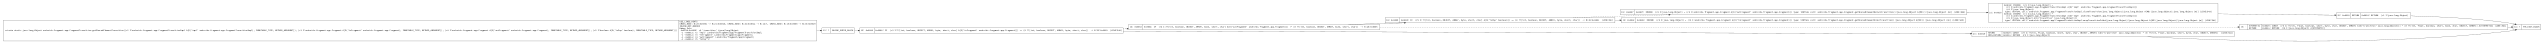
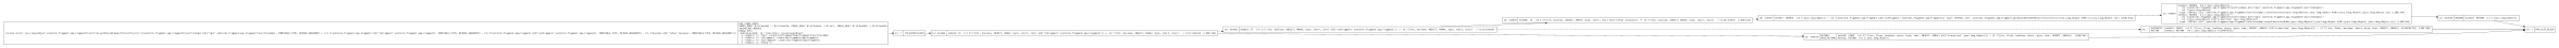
  digraph {
    fontname="Source Code Pro"
    rankdir=LR
    node [fontname="Source Code Pro" shape=record]
    edge [fontname="Source Code Pro"]
-   n1 [label="{13\:\ ?|INLINE_ENTER_BLOCK\l}"]
+   n1 [label="{13\:\ ?|MTH_ENTER_BLOCK\l}"]
    n2 [label="{15\:\ 0x0000|0x0000: IF  (r3 I:??[int, boolean, OBJECT, ARRAY, byte, short, char] A[D('inFragment' androidx.fragment.app.Fragment)]) == (0 ??[int, boolean, OBJECT, ARRAY, byte, short, char])  \-\> B:23:0x0019  (LINE:540)\l}"]
    n3 [label="{16\:\ 0x0002|0x0002: IF  (r4 I:??[int, boolean, OBJECT, ARRAY, byte, short, char] A[D('outFragment' androidx.fragment.app.Fragment)]) != (0 ??[int, boolean, OBJECT, ARRAY, byte, short, char])  \-\> B:18:0x0005 \l}"]
    n4 [label="{23\:\ 0x0019|RETURN\lORIG_RETURN\l|0x0019: CONST  (r0 I:??[int, float, boolean, short, byte, char, OBJECT, ARRAY] A[D('transition' java.lang.Object)]) = (0 ??[int, float, boolean, short, byte, char, OBJECT, ARRAY])  (LINE:541)\l0x001a: RETURN  (r0 I:java.lang.Object) \l}"]
    n5 [label="{18\:\ 0x0005|0x0005: IF  (r5 I:??[int, boolean, OBJECT, ARRAY, byte, short, char] A[D('isPop' boolean)]) == (0 ??[int, boolean, OBJECT, ARRAY, byte, short, char])  \-\> B:20:0x000c  (LINE:543)\l}"]
    n6 [label="{25\:\ ?|SYNTHETIC\lRETURN\l|0x0019: CONST  (r0 I:??[int, float, boolean, short, byte, char, OBJECT, ARRAY] A[D('transition' java.lang.Object)]) = (0 ??[int, float, boolean, short, byte, char, OBJECT, ARRAY]) A[SYNTHETIC] (LINE:541)\l0x001a: RETURN  (r0 I:java.lang.Object) A[SYNTHETIC]\l}"]
    n7 [label="{14\:\ ?|MTH_EXIT_BLOCK\l}"]
    n8 [label="{19\:\ 0x0007|0x0007: INVOKE  (r0 I:java.lang.Object) = (r4 I:androidx.fragment.app.Fragment A[D('outFragment' androidx.fragment.app.Fragment)]) type: VIRTUAL call: androidx.fragment.app.Fragment.getSharedElementReturnTransition():java.lang.Object A[MD:():java.lang.Object (m)] (LINE:544)\l}"]
-   n9 [label="{20\:\ 0x000c|0x000c: INVOKE  (r0 I:java.lang.Object) = (r3 I:androidx.fragment.app.Fragment A[D('inFragment' androidx.fragment.app.Fragment)]) type: VIRTUAL call: androidx.fragment.app.Fragment.getSharedElementEnterTransition():java.lang.Object A[MD:():java.lang.Object (m)] (LINE:545)\l}"]
    n10 [label="{21\:\ 0x0010|0x0010: INVOKE  (r0 I:java.lang.Object) = \l  (r2 I:androidx.fragment.app.FragmentTransitionImpl A[D('impl' androidx.fragment.app.FragmentTransitionImpl)])\l  (r0 I:java.lang.Object)\l type: VIRTUAL call: androidx.fragment.app.FragmentTransitionImpl.cloneTransition(java.lang.Object):java.lang.Object A[MD:(java.lang.Object):java.lang.Object (m)] (LINE:543)\l0x0014: INVOKE  (r1 I:java.lang.Object) = \l  (r2 I:androidx.fragment.app.FragmentTransitionImpl A[D('impl' androidx.fragment.app.FragmentTransitionImpl)])\l  (r0 I:java.lang.Object A[D('transition' java.lang.Object)])\l type: VIRTUAL call: androidx.fragment.app.FragmentTransitionImpl.wrapTransitionInSet(java.lang.Object):java.lang.Object A[MD:(java.lang.Object):java.lang.Object (m)] (LINE:546)\l}"]
    n11 [label="{22\:\ 0x0018|RETURN\l|0x0018: RETURN  (r1 I:java.lang.Object) \l}"]
    n12 [label="{private static java.lang.Object androidx.fragment.app.FragmentTransition.getSharedElementTransition((r2 I:androidx.fragment.app.FragmentTransitionImpl A[D('impl' androidx.fragment.app.FragmentTransitionImpl), IMMUTABLE_TYPE, METHOD_ARGUMENT]), (r3 I:androidx.fragment.app.Fragment A[D('inFragment' androidx.fragment.app.Fragment), IMMUTABLE_TYPE, METHOD_ARGUMENT]), (r4 I:androidx.fragment.app.Fragment A[D('outFragment' androidx.fragment.app.Fragment), IMMUTABLE_TYPE, METHOD_ARGUMENT]), (r5 I:boolean A[D('isPop' boolean), IMMUTABLE_TYPE, METHOD_ARGUMENT]))  | USE_LINES_HINTS\lCROSS_EDGE: B:20:0x000c \-\> B:21:0x0010, CROSS_EDGE: B:24:0x001a \-\> B:14:?, CROSS_EDGE: B:15:0x0000 \-\> B:23:0x0019\lINLINE_NOT_NEEDED\lDebug Info:\l  0x0014\-0x0019: r0 'transition' Ljava\/lang\/Object;\l  \-1 \-0x001a: r2 'impl' Landroidx\/fragment\/app\/FragmentTransitionImpl;\l  \-1 \-0x001a: r3 'inFragment' Landroidx\/fragment\/app\/Fragment;\l  \-1 \-0x001a: r4 'outFragment' Landroidx\/fragment\/app\/Fragment;\l  \-1 \-0x001a: r5 'isPop' Z\l}"]
    n1 -> n2
    n2 -> n3 [style=dashed]
    n2 -> n4
    n3 -> n5
    n3 -> n6 [style=dashed]
    n4 -> n7
    n5 -> n8 [style=dashed]
-   n5 -> n9
    n6 -> n7
    n8 -> n10
    n10 -> n11
    n11 -> n7
    n12 -> n1
  }
